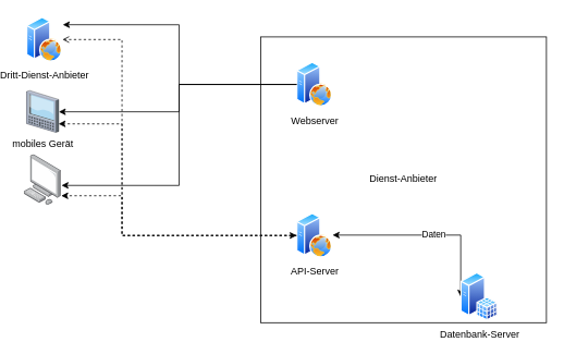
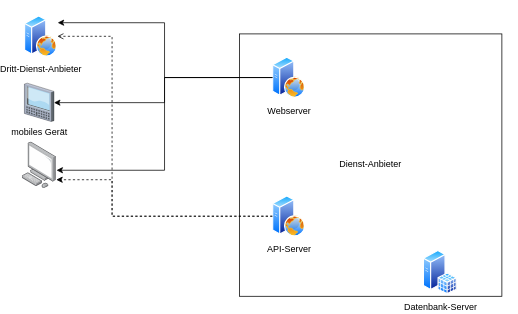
  <mxCell id="0" />
  <mxCell id="1" parent="0" />
  <mxCell id="2" value="Dienst-Anbieter" style="whiteSpace=wrap;html=1;aspect=fixed;glass=0;fillColor=none;" vertex="1" parent="1"><mxGeometry x="310" y="44.3" width="350" height="350" as="geometry" /></mxCell>
  <mxCell id="3" value="" style="image;points=[];aspect=fixed;html=1;align=center;shadow=0;dashed=0;image=img/lib/allied_telesis/computer_and_terminals/Personal_Computer.svg;" vertex="1" parent="1"><mxGeometry x="20" y="188.4" width="45.6" height="61.8" as="geometry" /></mxCell>
  <mxCell id="4" style="edgeStyle=orthogonalEdgeStyle;rounded=0;orthogonalLoop=1;jettySize=auto;html=1;" edge="1" parent="1" source="5" target="9"><mxGeometry relative="1" as="geometry"><Array as="points"><mxPoint x="210" y="103" /><mxPoint x="210" y="136" /></Array></mxGeometry></mxCell>
  <mxCell id="5" value="Webserver&lt;br&gt;" style="image;aspect=fixed;perimeter=ellipsePerimeter;html=1;align=center;shadow=0;dashed=0;spacingTop=3;image=img/lib/active_directory/web_server.svg;" vertex="1" parent="1"><mxGeometry x="354" y="75" width="44" height="55" as="geometry" /></mxCell>
- <mxCell id="6" style="edgeStyle=orthogonalEdgeStyle;rounded=0;orthogonalLoop=1;jettySize=auto;html=1;exitX=0;exitY=0.5;exitDx=0;exitDy=0;startArrow=classic;startFill=1;" edge="1" parent="1" source="8" target="11"><mxGeometry relative="1" as="geometry"><Array as="points"><mxPoint x="520" y="287" /><mxPoint x="520" y="287" /></Array></mxGeometry></mxCell>
- <mxCell id="7" value="Daten" style="edgeLabel;html=1;align=center;verticalAlign=middle;resizable=0;points=[];" vertex="1" connectable="0" parent="6"><mxGeometry x="-0.064" y="-1" relative="1" as="geometry"><mxPoint as="offset" /></mxGeometry></mxCell>
  <mxCell id="8" value="Datenbank-Server&lt;br&gt;" style="image;aspect=fixed;perimeter=ellipsePerimeter;html=1;align=center;shadow=0;dashed=0;spacingTop=3;image=img/lib/active_directory/sql_server.svg;" vertex="1" parent="1"><mxGeometry x="555" y="332.95" width="45.5" height="59.09" as="geometry" /></mxCell>
  <mxCell id="9" value="mobiles Gerät" style="verticalLabelPosition=bottom;sketch=0;aspect=fixed;html=1;verticalAlign=top;strokeColor=none;align=center;outlineConnect=0;shape=mxgraph.citrix.tablet_1;" vertex="1" parent="1"><mxGeometry x="23.07" y="110" width="39.45" height="51.09" as="geometry" /></mxCell>
  <mxCell id="10" style="edgeStyle=orthogonalEdgeStyle;rounded=0;orthogonalLoop=1;jettySize=auto;html=1;entryX=1;entryY=0.5;entryDx=0;entryDy=0;dashed=1;endArrow=open;" edge="1" parent="1" source="11" target="12"><mxGeometry relative="1" as="geometry"><Array as="points"><mxPoint x="140" y="288" /><mxPoint x="140" y="48" /></Array></mxGeometry></mxCell>
  <mxCell id="11" value="API-Server" style="image;aspect=fixed;perimeter=ellipsePerimeter;html=1;align=center;shadow=0;dashed=0;spacingTop=3;image=img/lib/active_directory/web_server.svg;" vertex="1" parent="1"><mxGeometry x="354" y="260" width="44" height="55" as="geometry" /></mxCell>
  <mxCell id="12" value="Dritt-Dienst-Anbieter" style="image;aspect=fixed;perimeter=ellipsePerimeter;html=1;align=center;shadow=0;dashed=0;spacingTop=3;image=img/lib/active_directory/web_server.svg;" vertex="1" parent="1"><mxGeometry x="23.07" y="20" width="44" height="55" as="geometry" /></mxCell>
  <mxCell id="13" style="edgeStyle=orthogonalEdgeStyle;rounded=0;orthogonalLoop=1;jettySize=auto;html=1;entryX=1.006;entryY=0.611;entryDx=0;entryDy=0;entryPerimeter=0;" edge="1" parent="1" source="5" target="3"><mxGeometry relative="1" as="geometry"><Array as="points"><mxPoint x="210" y="103" /><mxPoint x="210" y="226" /></Array></mxGeometry></mxCell>
- <mxCell id="14" style="edgeStyle=orthogonalEdgeStyle;rounded=0;orthogonalLoop=1;jettySize=auto;html=1;entryX=0.993;entryY=0.798;entryDx=0;entryDy=0;entryPerimeter=0;dashed=1;startArrow=classic;startFill=1;" edge="1" parent="1" source="11" target="9"><mxGeometry relative="1" as="geometry"><Array as="points"><mxPoint x="140" y="288" /><mxPoint x="140" y="151" /></Array></mxGeometry></mxCell>
  <mxCell id="15" style="edgeStyle=orthogonalEdgeStyle;rounded=0;orthogonalLoop=1;jettySize=auto;html=1;entryX=0.999;entryY=0.816;entryDx=0;entryDy=0;entryPerimeter=0;dashed=1;" edge="1" parent="1" source="11" target="3"><mxGeometry relative="1" as="geometry"><Array as="points"><mxPoint x="140" y="288" /><mxPoint x="140" y="239" /></Array></mxGeometry></mxCell>
  <mxCell id="16" style="edgeStyle=orthogonalEdgeStyle;rounded=0;orthogonalLoop=1;jettySize=auto;html=1;entryX=1.009;entryY=0.17;entryDx=0;entryDy=0;entryPerimeter=0;" edge="1" parent="1" source="5" target="12"><mxGeometry relative="1" as="geometry"><Array as="points"><mxPoint x="210" y="103" /><mxPoint x="210" y="29" /></Array></mxGeometry></mxCell>
